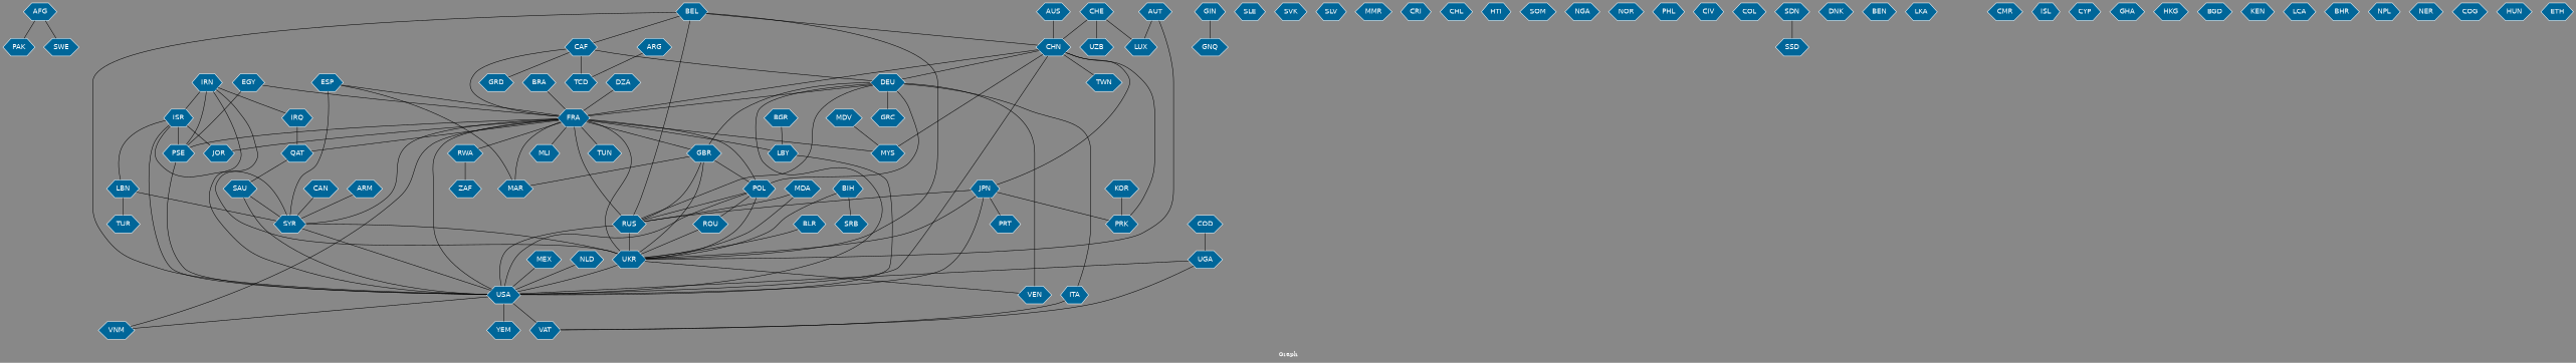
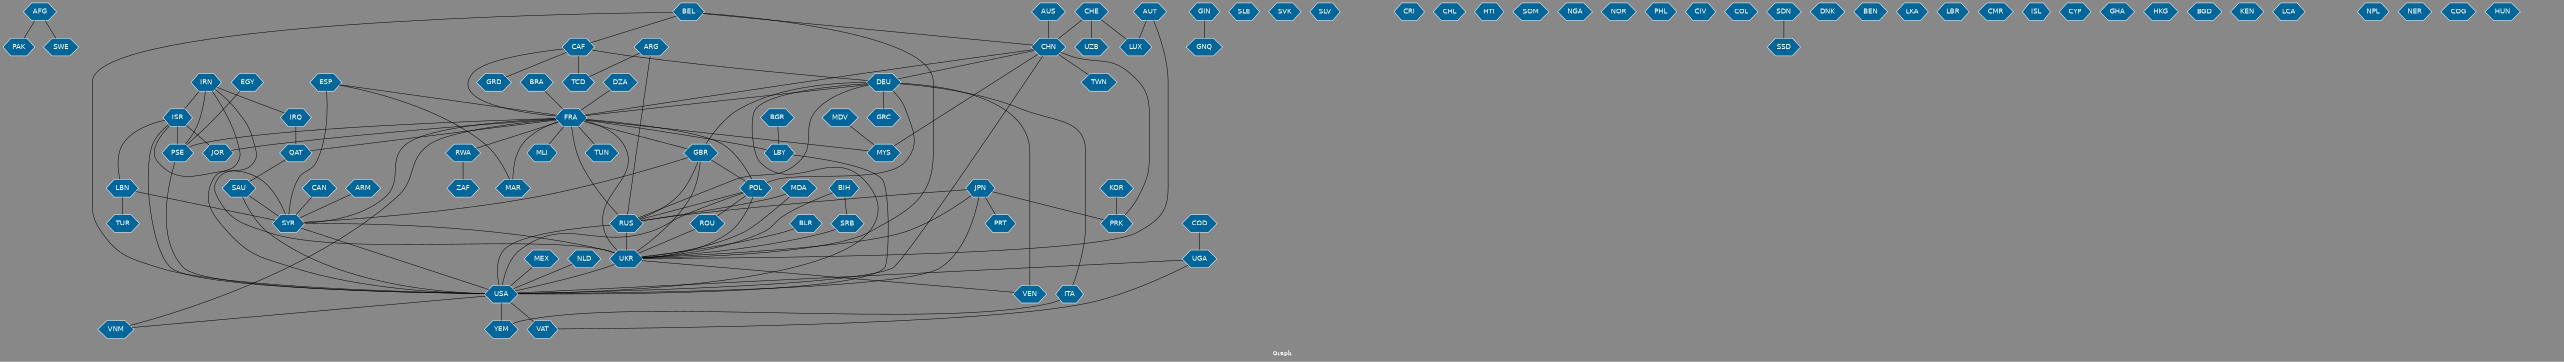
  graph {
    bgcolor="#888888"
    fontcolor=white
    fontsize=12
    label="Graph"
    node [color=white fillcolor="#006699" fontcolor=white fontname=Helvetica shape=hexagon style=filled]
    edge [arrowhead=open color=black fontcolor=white fontname=Courier fontsize=12 weight=1]
    n1 [label=AFG]
    n2 [label=PAK]
    n3 [label=SWE]
    n4 [label=VEN]
    n5 [label=MLI]
    n6 [label=RUS]
    n7 [label=UKR]
    n8 [label=USA]
    n9 [label=VAT]
    n10 [label=VNM]
    n11 [label=YEM]
    n12 [label=JPN]
    n13 [label=PRK]
    n14 [label=PRT]
    n15 [label=DZA]
    n16 [label=FRA]
    n17 [label=GBR]
    n18 [label=POL]
    n19 [label=RWA]
    n20 [label=MYS]
    n21 [label=SYR]
    n22 [label=PSE]
    n23 [label=QAT]
    n24 [label=MAR]
    n25 [label=LBY]
    n26 [label=JOR]
    n27 [label=TUN]
    n28 [label=GIN]
    n29 [label=GNQ]
    n30 [label=BIH]
    n31 [label=SRB]
    n32 [label=DEU]
    n33 [label=ITA]
    n34 [label=GRC]
    n35 [label=ROU]
    n36 [label=ZAF]
    n37 [label=SAU]
    n38 [label=SLE]
    n39 [label=TUR]
    n40 [label=EGY]
    n41 [label=IRN]
    n42 [label=ISR]
    n43 [label=IRQ]
    n44 [label=LBN]
    n45 [label=SVK]
    n46 [label=CHN]
    n47 [label=TWN]
    n48 [label=ESP]
    n49 [label=SLV]
-   n50 [label=MMR]
    n51 [label=CHE]
    n52 [label=UZB]
    n53 [label=LUX]
    n54 [label=AUT]
    n55 [label=CAF]
    n56 [label=TCD]
    n57 [label=GRD]
    n58 [label=CRI]
    n59 [label=MEX]
    n60 [label=AUS]
    n61 [label=CAN]
    n62 [label=CHL]
    n63 [label=HTI]
    n64 [label=SOM]
    n65 [label=BRA]
    n66 [label=NGA]
    n67 [label=NOR]
    n68 [label=BEL]
    n69 [label=KOR]
    n70 [label=PHL]
    n71 [label=CIV]
    n72 [label=UGA]
    n73 [label=COD]
    n74 [label=COL]
    n75 [label=SDN]
    n76 [label=SSD]
    n77 [label=DNK]
    n78 [label=BEN]
    n79 [label=NLD]
    n80 [label=MDV]
    n81 [label=LKA]
+   n82 [label=LBR]
    n83 [label=MDA]
    n84 [label=CMR]
    n85 [label=ARG]
    n86 [label=ISL]
    n87 [label=CYP]
    n88 [label=GHA]
    n89 [label=HKG]
    n90 [label=BGD]
    n91 [label=KEN]
    n92 [label=LCA]
-   n93 [label=BHR]
    n94 [label=NPL]
    n95 [label=NER]
    n96 [label=COG]
    n97 [label=ARM]
    n98 [label=HUN]
-   n99 [label=ETH]
    n100 [label=BLR]
    n101 [label=BGR]
    n1 -- n2
    n1 -- n3
    n6 -- n7 [weight=294]
    n6 -- n8 [weight=56]
    n7 -- n4 [weight=2]
    n7 -- n8 [weight=69]
    n8 -- n9 [weight=5]
    n8 -- n10
    n8 -- n11
    n12 -- n6
    n12 -- n7 [weight=4]
    n12 -- n8
    n12 -- n13 [weight=2]
    n12 -- n14
    n15 -- n16 [weight=3]
    n16 -- n5 [weight=4]
    n16 -- n6 [weight=27]
    n16 -- n7 [weight=29]
-   n16 -- n8 [weight=11]
    n16 -- n10 [weight=6]
    n16 -- n17 [weight=3]
    n16 -- n18 [weight=4]
    n16 -- n19 [weight=5]
    n16 -- n20 [weight=5]
    n16 -- n21 [weight=6]
    n16 -- n22
    n16 -- n23
    n16 -- n24 [weight=6]
    n16 -- n25 [weight=5]
    n16 -- n26 [weight=2]
    n16 -- n27
    n17 -- n6 [weight=6]
    n17 -- n7 [weight=5]
    n17 -- n18
-   n17 -- n24
+   n17 -- n21
    n18 -- n6 [weight=3]
    n18 -- n7 [weight=9]
    n18 -- n8
    n18 -- n35 [weight=2]
    n19 -- n36
    n21 -- n7
    n21 -- n8 [weight=2]
    n22 -- n8
    n23 -- n37 [weight=2]
    n25 -- n8
    n28 -- n29
    n30 -- n7
    n30 -- n31
+   n31 -- n7 [weight=2]
    n32 -- n4 [weight=17]
    n32 -- n6 [weight=13]
    n32 -- n8
    n32 -- n16 [weight=2]
    n32 -- n17 [weight=2]
    n32 -- n18
    n32 -- n33
    n32 -- n34 [weight=2]
-   n33 -- n9 [weight=2]
+   n33 -- n11 [weight=2]
    n35 -- n7 [weight=2]
    n37 -- n8 [weight=7]
    n37 -- n21
-   n40 -- n16
    n40 -- n22 [weight=3]
    n41 -- n7 [weight=3]
    n41 -- n8 [weight=2]
    n41 -- n22 [weight=2]
    n41 -- n42 [weight=5]
    n41 -- n43
    n42 -- n8
    n42 -- n21 [weight=5]
    n42 -- n22 [weight=16]
    n42 -- n26 [weight=3]
    n42 -- n44
    n43 -- n23
    n44 -- n21 [weight=4]
    n44 -- n39 [weight=4]
    n46 -- n8 [weight=5]
-   n46 -- n12 [weight=2]
    n46 -- n13
    n46 -- n16 [weight=9]
    n46 -- n20 [weight=8]
    n46 -- n32 [weight=2]
    n46 -- n47 [weight=2]
    n48 -- n16
    n48 -- n21 [weight=4]
    n48 -- n24 [weight=2]
    n51 -- n46 [weight=2]
    n51 -- n52
    n51 -- n53
    n54 -- n7
    n54 -- n53
    n55 -- n16
    n55 -- n32 [weight=2]
    n55 -- n56 [weight=2]
    n55 -- n57
    n59 -- n8
    n60 -- n46
    n61 -- n21
    n65 -- n16
-   n68 -- n6 [weight=2]
+   n85 -- n6 [weight=2]
    n68 -- n7 [weight=5]
    n68 -- n8 [weight=6]
    n68 -- n46
    n68 -- n55
    n69 -- n13 [weight=4]
    n72 -- n8
    n72 -- n9
    n73 -- n72 [weight=5]
    n75 -- n76 [weight=3]
    n79 -- n8 [weight=2]
    n80 -- n20
    n83 -- n6
    n83 -- n7 [weight=3]
    n85 -- n56
    n97 -- n21
    n100 -- n7
    n101 -- n25
  }
